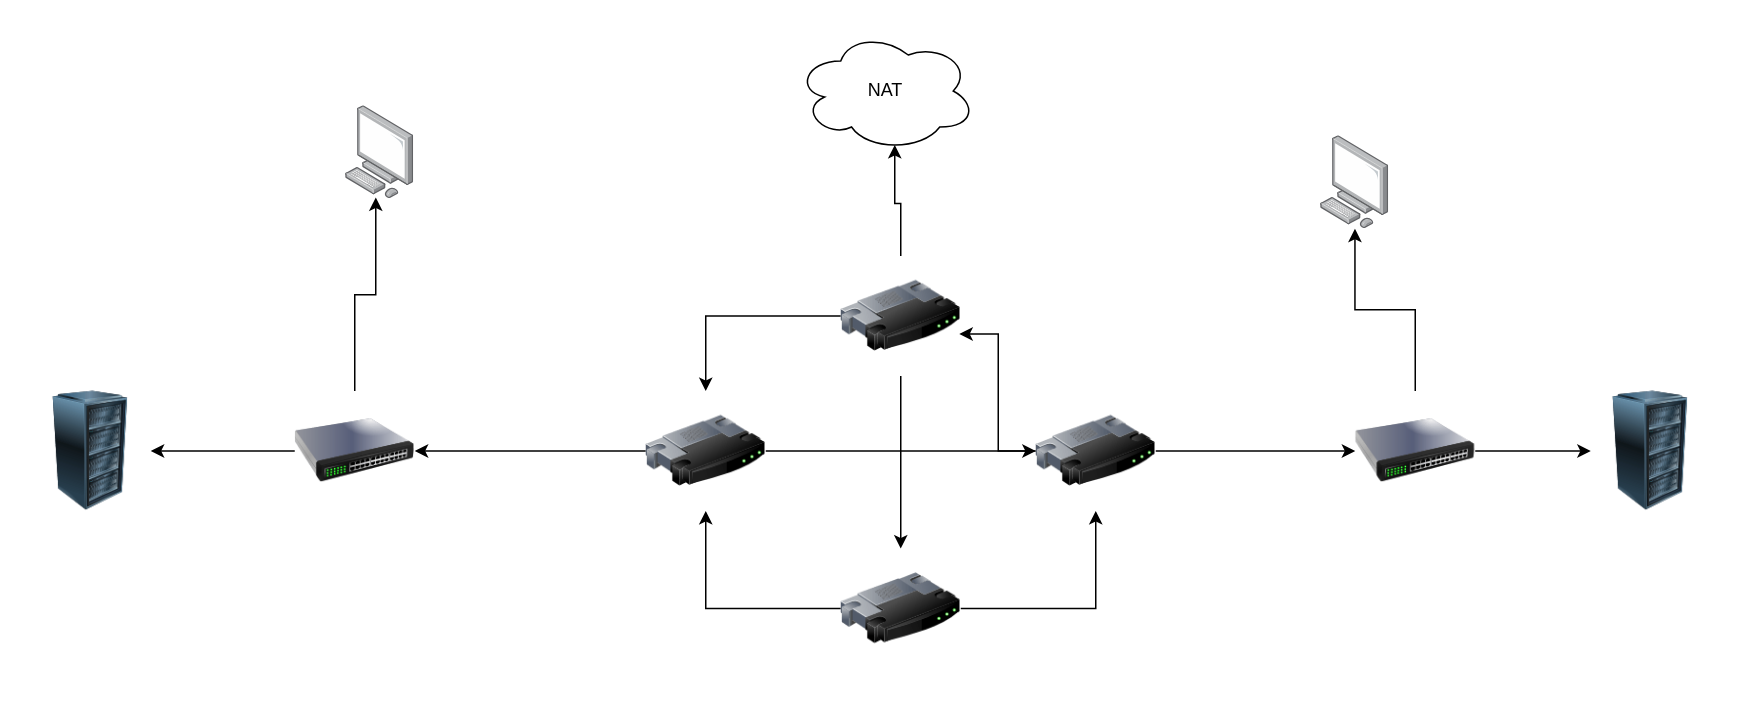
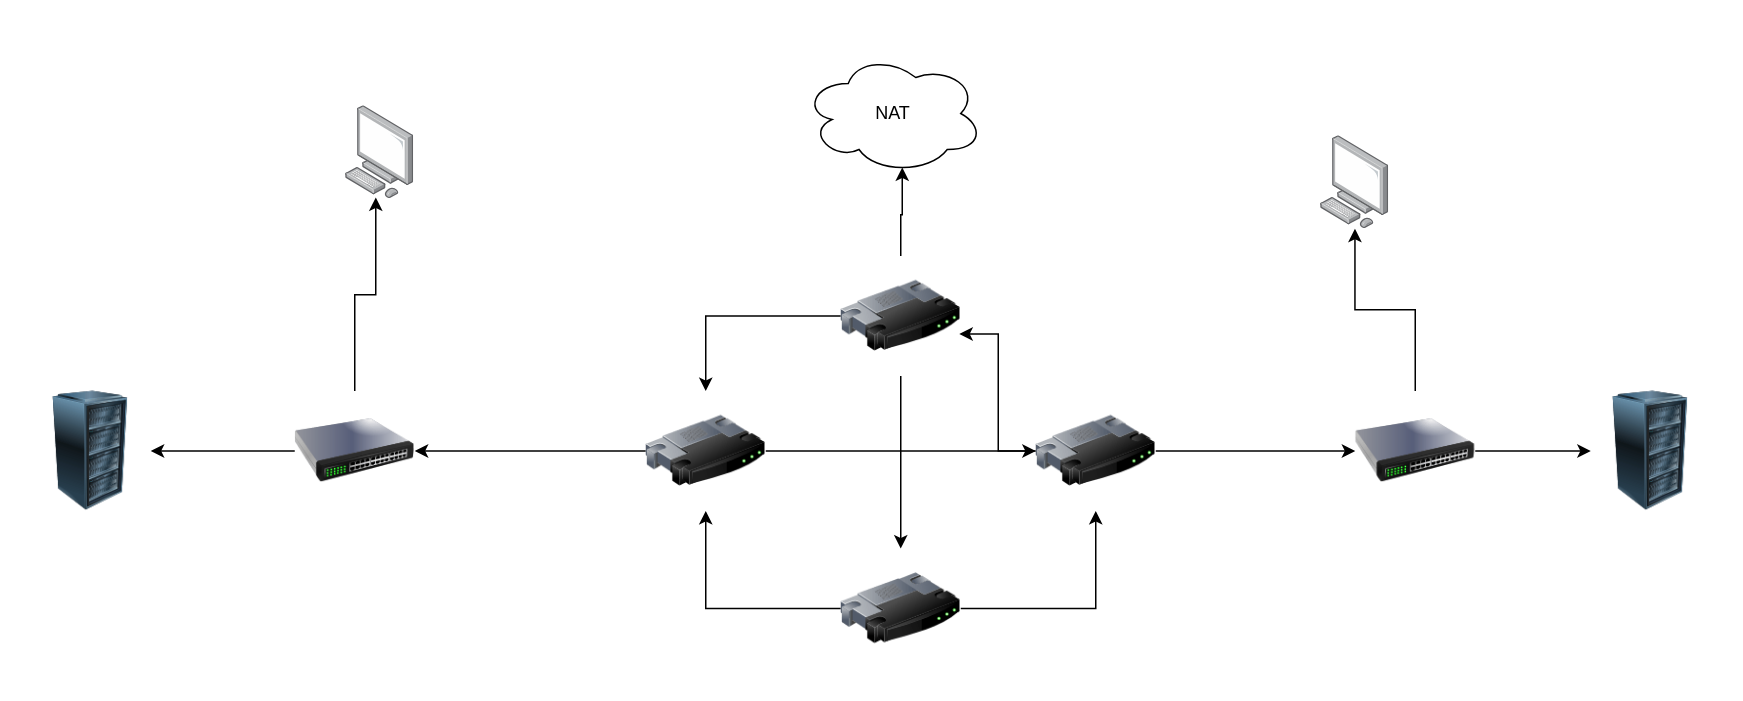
  <mxCell id="0" />
  <mxCell id="1" parent="0" />
- <mxCell id="2" value="&lt;div&gt;NAT&lt;/div&gt;" style="ellipse;shape=cloud;whiteSpace=wrap;html=1;" vertex="1" parent="1"><mxGeometry x="530" y="20" width="120" height="80" as="geometry" /></mxCell>
+ <mxCell id="2" value="&lt;div&gt;NAT&lt;/div&gt;" style="ellipse;shape=cloud;whiteSpace=wrap;html=1;" vertex="1" parent="1"><mxGeometry x="535" y="35" width="120" height="80" as="geometry" /></mxCell>
  <mxCell id="3" style="edgeStyle=orthogonalEdgeStyle;rounded=0;orthogonalLoop=1;jettySize=auto;html=1;entryX=0.55;entryY=0.95;entryDx=0;entryDy=0;entryPerimeter=0;" edge="1" parent="1" source="6" target="2"><mxGeometry relative="1" as="geometry" /></mxCell>
  <mxCell id="4" style="edgeStyle=orthogonalEdgeStyle;rounded=0;orthogonalLoop=1;jettySize=auto;html=1;" edge="1" parent="1" source="6" target="12"><mxGeometry relative="1" as="geometry" /></mxCell>
  <mxCell id="5" style="edgeStyle=orthogonalEdgeStyle;rounded=0;orthogonalLoop=1;jettySize=auto;html=1;" edge="1" parent="1" source="6" target="15"><mxGeometry relative="1" as="geometry" /></mxCell>
  <mxCell id="6" value="" style="image;html=1;labelBackgroundColor=#ffffff;image=img/lib/clip_art/networking/Router_128x128.png" vertex="1" parent="1"><mxGeometry x="560" y="170" width="80" height="80" as="geometry" /></mxCell>
  <mxCell id="7" style="edgeStyle=orthogonalEdgeStyle;rounded=0;orthogonalLoop=1;jettySize=auto;html=1;entryX=0.988;entryY=0.65;entryDx=0;entryDy=0;entryPerimeter=0;" edge="1" parent="1" source="9" target="6"><mxGeometry relative="1" as="geometry" /></mxCell>
  <mxCell id="8" style="edgeStyle=orthogonalEdgeStyle;rounded=0;orthogonalLoop=1;jettySize=auto;html=1;" edge="1" parent="1" source="9" target="23"><mxGeometry relative="1" as="geometry" /></mxCell>
  <mxCell id="9" value="" style="image;html=1;labelBackgroundColor=#ffffff;image=img/lib/clip_art/networking/Router_128x128.png" vertex="1" parent="1"><mxGeometry x="690" y="260" width="80" height="80" as="geometry" /></mxCell>
  <mxCell id="10" style="edgeStyle=orthogonalEdgeStyle;rounded=0;orthogonalLoop=1;jettySize=auto;html=1;" edge="1" parent="1" source="12" target="9"><mxGeometry relative="1" as="geometry" /></mxCell>
  <mxCell id="11" style="edgeStyle=orthogonalEdgeStyle;rounded=0;orthogonalLoop=1;jettySize=auto;html=1;" edge="1" parent="1" source="12" target="20"><mxGeometry relative="1" as="geometry" /></mxCell>
  <mxCell id="12" value="" style="image;html=1;labelBackgroundColor=#ffffff;image=img/lib/clip_art/networking/Router_128x128.png" vertex="1" parent="1"><mxGeometry x="430" y="260" width="80" height="80" as="geometry" /></mxCell>
  <mxCell id="13" style="edgeStyle=orthogonalEdgeStyle;rounded=0;orthogonalLoop=1;jettySize=auto;html=1;" edge="1" parent="1" source="15" target="12"><mxGeometry relative="1" as="geometry" /></mxCell>
  <mxCell id="14" style="edgeStyle=orthogonalEdgeStyle;rounded=0;orthogonalLoop=1;jettySize=auto;html=1;" edge="1" parent="1" source="15" target="9"><mxGeometry relative="1" as="geometry" /></mxCell>
  <mxCell id="15" value="" style="image;html=1;labelBackgroundColor=#ffffff;image=img/lib/clip_art/networking/Router_128x128.png" vertex="1" parent="1"><mxGeometry x="560" y="365" width="80" height="80" as="geometry" /></mxCell>
  <mxCell id="16" value="" style="points=[];aspect=fixed;html=1;align=center;shadow=0;dashed=0;image;image=img/lib/allied_telesis/computer_and_terminals/Personal_Computer.svg;" vertex="1" parent="1"><mxGeometry x="230" y="70" width="45.6" height="61.8" as="geometry" /></mxCell>
  <mxCell id="17" value="" style="points=[];aspect=fixed;html=1;align=center;shadow=0;dashed=0;image;image=img/lib/allied_telesis/computer_and_terminals/Personal_Computer.svg;" vertex="1" parent="1"><mxGeometry x="880" y="90" width="45.6" height="61.8" as="geometry" /></mxCell>
  <mxCell id="18" style="edgeStyle=orthogonalEdgeStyle;rounded=0;orthogonalLoop=1;jettySize=auto;html=1;entryX=0.439;entryY=0.987;entryDx=0;entryDy=0;entryPerimeter=0;" edge="1" parent="1" source="20" target="16"><mxGeometry relative="1" as="geometry" /></mxCell>
  <mxCell id="19" style="edgeStyle=orthogonalEdgeStyle;rounded=0;orthogonalLoop=1;jettySize=auto;html=1;" edge="1" parent="1" source="20" target="24"><mxGeometry relative="1" as="geometry" /></mxCell>
  <mxCell id="20" value="" style="image;html=1;labelBackgroundColor=#ffffff;image=img/lib/clip_art/networking/Switch_128x128.png" vertex="1" parent="1"><mxGeometry x="196" y="260" width="80" height="80" as="geometry" /></mxCell>
  <mxCell id="21" style="edgeStyle=orthogonalEdgeStyle;rounded=0;orthogonalLoop=1;jettySize=auto;html=1;" edge="1" parent="1" source="23" target="17"><mxGeometry relative="1" as="geometry" /></mxCell>
  <mxCell id="22" style="edgeStyle=orthogonalEdgeStyle;rounded=0;orthogonalLoop=1;jettySize=auto;html=1;" edge="1" parent="1" source="23" target="25"><mxGeometry relative="1" as="geometry" /></mxCell>
  <mxCell id="23" value="" style="image;html=1;labelBackgroundColor=#ffffff;image=img/lib/clip_art/networking/Switch_128x128.png" vertex="1" parent="1"><mxGeometry x="903" y="260" width="80" height="80" as="geometry" /></mxCell>
  <mxCell id="24" value="" style="image;html=1;labelBackgroundColor=#ffffff;image=img/lib/clip_art/computers/Server_Rack_128x128.png" vertex="1" parent="1"><mxGeometry x="20" y="260" width="80" height="80" as="geometry" /></mxCell>
  <mxCell id="25" value="" style="image;html=1;labelBackgroundColor=#ffffff;image=img/lib/clip_art/computers/Server_Rack_128x128.png" vertex="1" parent="1"><mxGeometry x="1060" y="260" width="80" height="80" as="geometry" /></mxCell>
